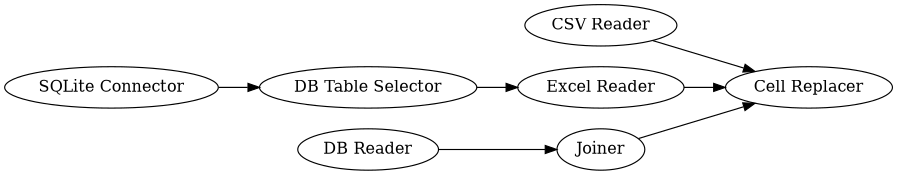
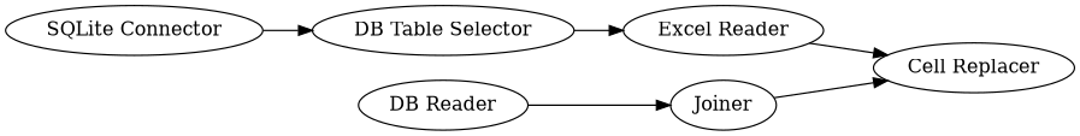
  digraph {
    rankdir=LR
-   n1 [label="CSV Reader"]
    n2 [label="Cell Replacer"]
    n3 [label="Excel Reader"]
    n4 [label=Joiner]
    n5 [label="SQLite Connector"]
    n6 [label="DB Table Selector"]
    n7 [label="DB Reader"]
-   n1 -> n2
    n3 -> n2
    n4 -> n2
    n5 -> n6
    n6 -> n3
    n7 -> n4
  }
